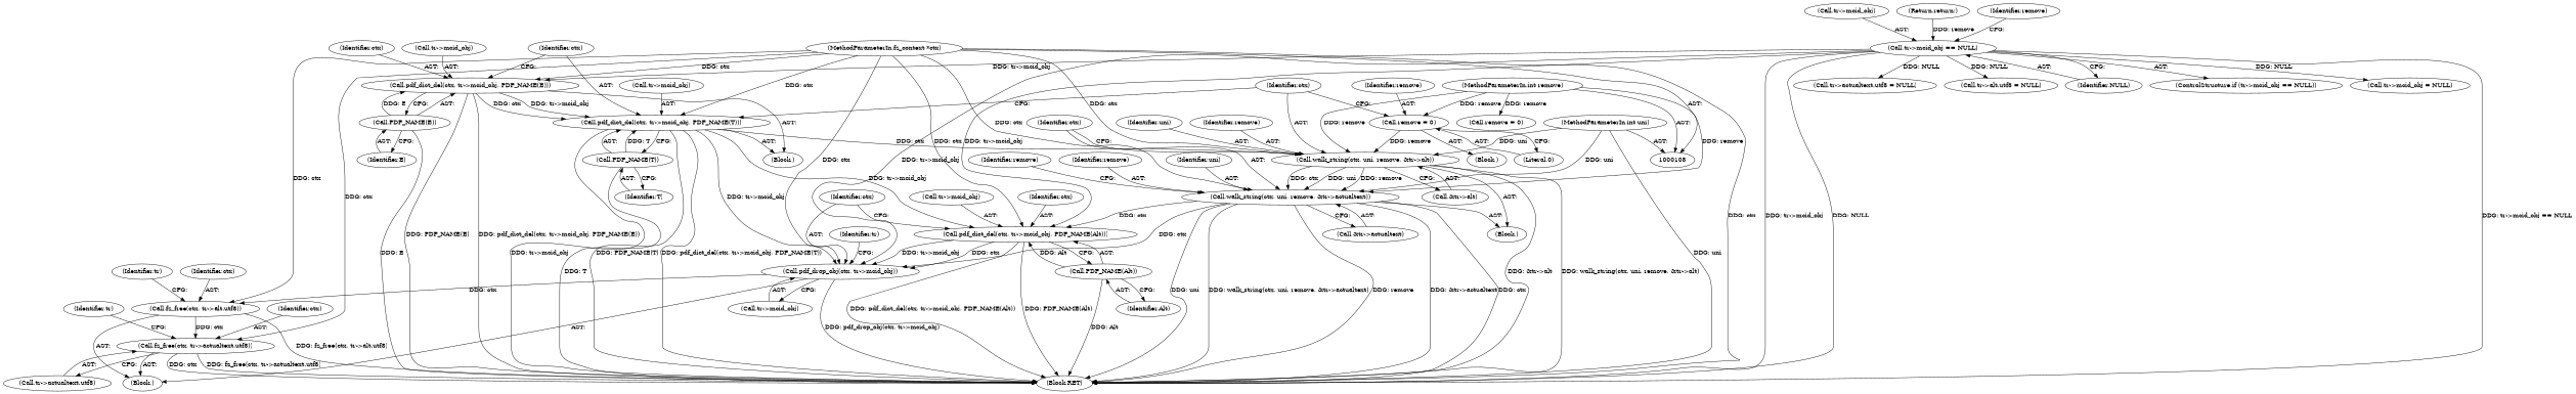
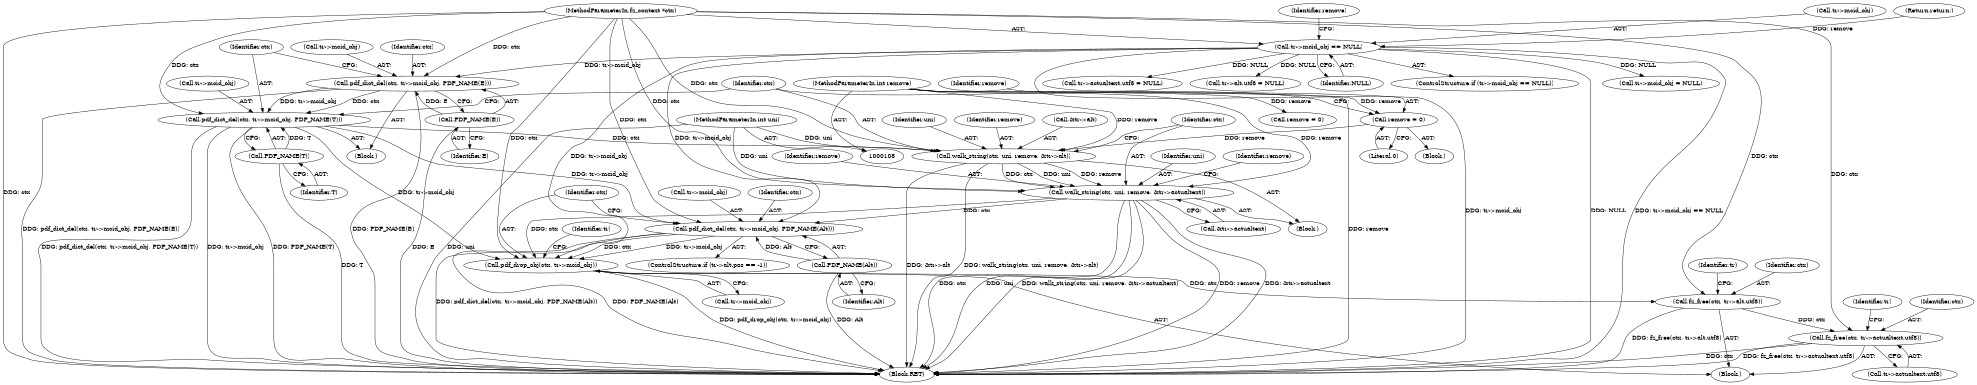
  digraph {
    n1 [label="(Call,fz_free(ctx, tr->alt.utf8))"]
    n2 [label="(Call,fz_free(ctx, tr->actualtext.utf8))"]
    n3 [label="(Block,RET)"]
    n4 [label="(Block,)"]
    n5 [label="(Call,tr->actualtext.utf8)"]
    n6 [label="(Call,pdf_drop_obj(ctx, tr->mcid_obj))"]
    n7 [label="(Call,tr->mcid_obj)"]
    n8 [label="(Call,walk_string(ctx, uni, remove, &tr->actualtext))"]
    n9 [label="(Call,pdf_dict_del(ctx, tr->mcid_obj, PDF_NAME(Alt)))"]
    n10 [label="(Block,)"]
    n11 [label="(Call,&tr->actualtext)"]
    n12 [label="(Call,PDF_NAME(Alt))"]
+   n13 [label="(ControlStructure,if (tr->alt.pos == -1))"]
    n14 [label="(Call,walk_string(ctx, uni, remove, &tr->alt))"]
    n15 [label="(Call,&tr->alt)"]
    n16 [label="(Call,pdf_dict_del(ctx, tr->mcid_obj, PDF_NAME(T)))"]
    n17 [label="(Call,PDF_NAME(T))"]
    n18 [label="(Block,)"]
    n19 [label="(Identifier,T)"]
    n20 [label="(Call,pdf_dict_del(ctx, tr->mcid_obj, PDF_NAME(E)))"]
    n21 [label="(Call,PDF_NAME(E))"]
    n22 [label="(Identifier,E)"]
    n23 [label="(MethodParameterIn,fz_context *ctx)"]
    1000108
    n25 [label="(Call,tr->mcid_obj == NULL)"]
    n26 [label="(Call,tr->actualtext.utf8 = NULL)"]
    n27 [label="(Call,tr->alt.utf8 = NULL)"]
    n28 [label="(Identifier,NULL)"]
    n29 [label="(ControlStructure,if (tr->mcid_obj == NULL))"]
    n30 [label="(Call,tr->mcid_obj = NULL)"]
    n31 [label="(MethodParameterIn,int uni)"]
    n32 [label="(Call,remove = 0)"]
    n33 [label="(Block,)"]
    n34 [label="(Literal,0)"]
    n35 [label="(MethodParameterIn,int remove)"]
    n36 [label="(Call,remove = 0)"]
    n37 [label="(Identifier,Alt)"]
    n38 [label="(Identifier,ctx)"]
    n39 [label="(Identifier,uni)"]
    n40 [label="(Call,tr->mcid_obj)"]
    n41 [label="(Identifier,remove)"]
    n42 [label="(Return,return;)"]
    n43 [label="(Call,tr->mcid_obj)"]
    n44 [label="(Identifier,uni)"]
    n45 [label="(Identifier,ctx)"]
    n46 [label="(Identifier,tr)"]
    n47 [label="(Identifier,ctx)"]
    n48 [label="(Identifier,tr)"]
    n49 [label="(Identifier,remove)"]
    n50 [label="(Call,tr->mcid_obj)"]
    n51 [label="(Identifier,ctx)"]
    n52 [label="(Identifier,ctx)"]
    n53 [label="(Identifier,tr)"]
    n54 [label="(Identifier,remove)"]
    n55 [label="(Identifier,remove)"]
    n56 [label="(Identifier,remove)"]
    n57 [label="(Identifier,ctx)"]
    n58 [label="(Identifier,ctx)"]
    n59 [label="(Identifier,ctx)"]
    n60 [label="(Call,tr->mcid_obj)"]
    n1 -> n2 [label="DDG: ctx"]
    n1 -> n3 [label="DDG: fz_free(ctx, tr->alt.utf8)"]
    n1 -> n4 [label="AST: "]
    n2 -> n3 [label="DDG: ctx"]
    n2 -> n3 [label="DDG: fz_free(ctx, tr->actualtext.utf8)"]
    n2 -> n4 [label="AST: "]
    n2 -> n5 [label="CFG: "]
    n5 -> n2 [label="AST: "]
    n6 -> n1 [label="DDG: ctx"]
    n6 -> n3 [label="DDG: pdf_drop_obj(ctx, tr->mcid_obj)"]
    n6 -> n4 [label="AST: "]
    n6 -> n7 [label="CFG: "]
    n7 -> n6 [label="AST: "]
    n8 -> n3 [label="DDG: ctx"]
    n8 -> n3 [label="DDG: uni"]
    n8 -> n3 [label="DDG: walk_string(ctx, uni, remove, &tr->actualtext)"]
    n8 -> n3 [label="DDG: remove"]
    n8 -> n3 [label="DDG: &tr->actualtext"]
    n8 -> n6 [label="DDG: ctx"]
    n8 -> n9 [label="DDG: ctx"]
    n8 -> n10 [label="AST: "]
    n8 -> n11 [label="CFG: "]
    n9 -> n3 [label="DDG: pdf_dict_del(ctx, tr->mcid_obj, PDF_NAME(Alt))"]
    n9 -> n3 [label="DDG: PDF_NAME(Alt)"]
    n9 -> n6 [label="DDG: ctx"]
    n9 -> n6 [label="DDG: tr->mcid_obj"]
    n9 -> n12 [label="CFG: "]
+   n9 -> n13 [label="AST: "]
    n11 -> n8 [label="AST: "]
    n12 -> n3 [label="DDG: Alt"]
    n12 -> n9 [label="AST: "]
    n12 -> n9 [label="DDG: Alt"]
    n12 -> n37 [label="CFG: "]
    n14 -> n3 [label="DDG: &tr->alt"]
    n14 -> n3 [label="DDG: walk_string(ctx, uni, remove, &tr->alt)"]
    n14 -> n8 [label="DDG: ctx"]
    n14 -> n8 [label="DDG: uni"]
    n14 -> n8 [label="DDG: remove"]
    n14 -> n10 [label="AST: "]
-   n14 -> n15 [label="CFG: "]
    n15 -> n14 [label="AST: "]
    n16 -> n3 [label="DDG: pdf_dict_del(ctx, tr->mcid_obj, PDF_NAME(T))"]
    n16 -> n3 [label="DDG: tr->mcid_obj"]
    n16 -> n3 [label="DDG: PDF_NAME(T)"]
    n16 -> n6 [label="DDG: tr->mcid_obj"]
    n16 -> n9 [label="DDG: tr->mcid_obj"]
    n16 -> n14 [label="DDG: ctx"]
    n16 -> n17 [label="CFG: "]
    n16 -> n18 [label="AST: "]
    n17 -> n3 [label="DDG: T"]
    n17 -> n16 [label="AST: "]
    n17 -> n16 [label="DDG: T"]
    n17 -> n19 [label="CFG: "]
    n19 -> n17 [label="AST: "]
    n20 -> n3 [label="DDG: PDF_NAME(E)"]
    n20 -> n3 [label="DDG: pdf_dict_del(ctx, tr->mcid_obj, PDF_NAME(E))"]
    n20 -> n16 [label="DDG: ctx"]
    n20 -> n16 [label="DDG: tr->mcid_obj"]
    n20 -> n18 [label="AST: "]
    n20 -> n21 [label="CFG: "]
    n21 -> n3 [label="DDG: E"]
    n21 -> n20 [label="AST: "]
    n21 -> n20 [label="DDG: E"]
    n21 -> n22 [label="CFG: "]
    n22 -> n21 [label="AST: "]
    n23 -> n1 [label="DDG: ctx"]
    n23 -> n2 [label="DDG: ctx"]
    n23 -> n3 [label="DDG: ctx"]
    n23 -> n6 [label="DDG: ctx"]
    n23 -> n8 [label="DDG: ctx"]
    n23 -> n9 [label="DDG: ctx"]
    n23 -> n14 [label="DDG: ctx"]
    n23 -> n16 [label="DDG: ctx"]
    n23 -> n20 [label="DDG: ctx"]
-   n23 -> 1000108 [label="AST: "]
+   n23 -> n25 [label="AST: "]
    n25 -> n3 [label="DDG: tr->mcid_obj"]
    n25 -> n3 [label="DDG: NULL"]
    n25 -> n3 [label="DDG: tr->mcid_obj == NULL"]
    n25 -> n6 [label="DDG: tr->mcid_obj"]
    n25 -> n9 [label="DDG: tr->mcid_obj"]
    n25 -> n20 [label="DDG: tr->mcid_obj"]
    n25 -> n26 [label="DDG: NULL"]
    n25 -> n27 [label="DDG: NULL"]
    n25 -> n28 [label="CFG: "]
    n25 -> n29 [label="AST: "]
    n25 -> n30 [label="DDG: NULL"]
    n28 -> n25 [label="AST: "]
    n31 -> n3 [label="DDG: uni"]
    n31 -> n8 [label="DDG: uni"]
    n31 -> n14 [label="DDG: uni"]
    n31 -> 1000108 [label="AST: "]
    n32 -> n14 [label="DDG: remove"]
    n32 -> n33 [label="AST: "]
    n32 -> n34 [label="CFG: "]
    n34 -> n32 [label="AST: "]
+   n35 -> n3 [label="DDG: remove"]
    n35 -> n8 [label="DDG: remove"]
    n35 -> n14 [label="DDG: remove"]
    n35 -> 1000108 [label="AST: "]
    n35 -> n32 [label="DDG: remove"]
    n35 -> n36 [label="DDG: remove"]
    n37 -> n12 [label="AST: "]
    n38 -> n9 [label="AST: "]
    n39 -> n14 [label="AST: "]
    n40 -> n25 [label="AST: "]
    n41 -> n14 [label="AST: "]
    n42 -> n25 [label="DDG: remove"]
    n43 -> n20 [label="AST: "]
    n44 -> n8 [label="AST: "]
    n45 -> n8 [label="AST: "]
    n45 -> n14 [label="CFG: "]
    n46 -> n1 [label="CFG: "]
    n47 -> n20 [label="AST: "]
    n48 -> n2 [label="CFG: "]
    n49 -> n32 [label="AST: "]
    n50 -> n9 [label="AST: "]
    n51 -> n2 [label="AST: "]
    n52 -> n14 [label="AST: "]
    n52 -> n16 [label="CFG: "]
    n52 -> n32 [label="CFG: "]
    n53 -> n6 [label="CFG: "]
    n54 -> n8 [label="CFG: "]
    n55 -> n8 [label="AST: "]
    n56 -> n25 [label="CFG: "]
    n57 -> n1 [label="AST: "]
    n58 -> n16 [label="AST: "]
    n58 -> n20 [label="CFG: "]
    n59 -> n6 [label="AST: "]
    n59 -> n9 [label="CFG: "]
    n60 -> n16 [label="AST: "]
  }
